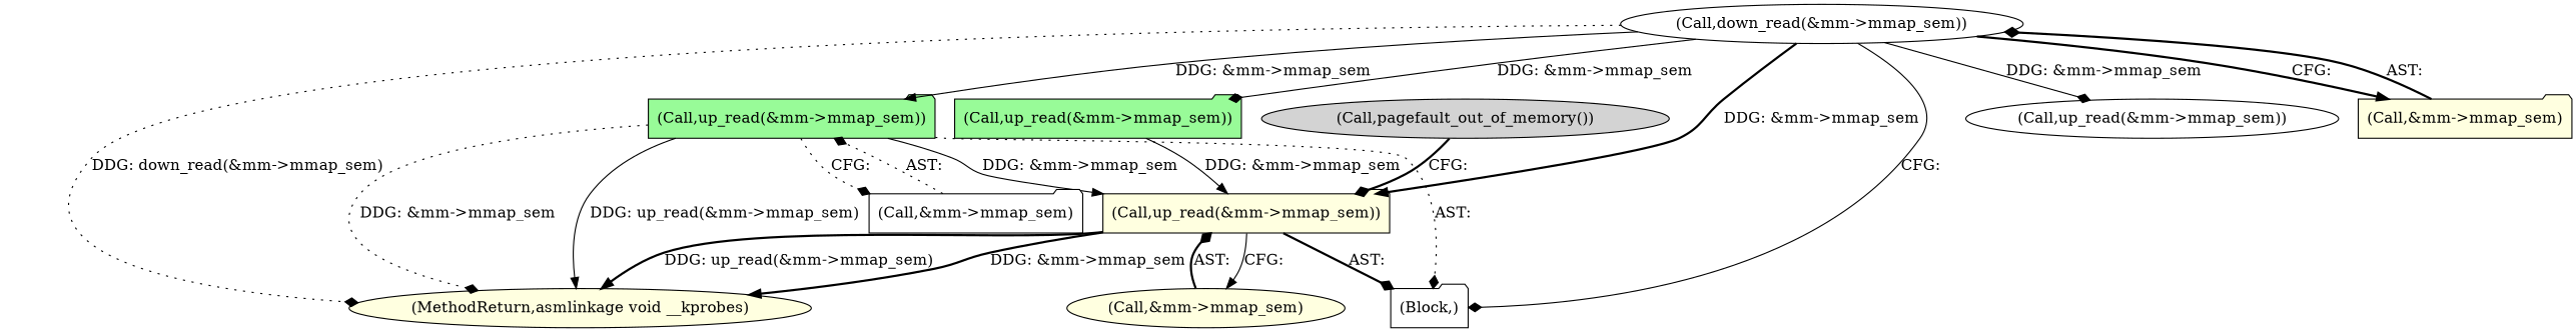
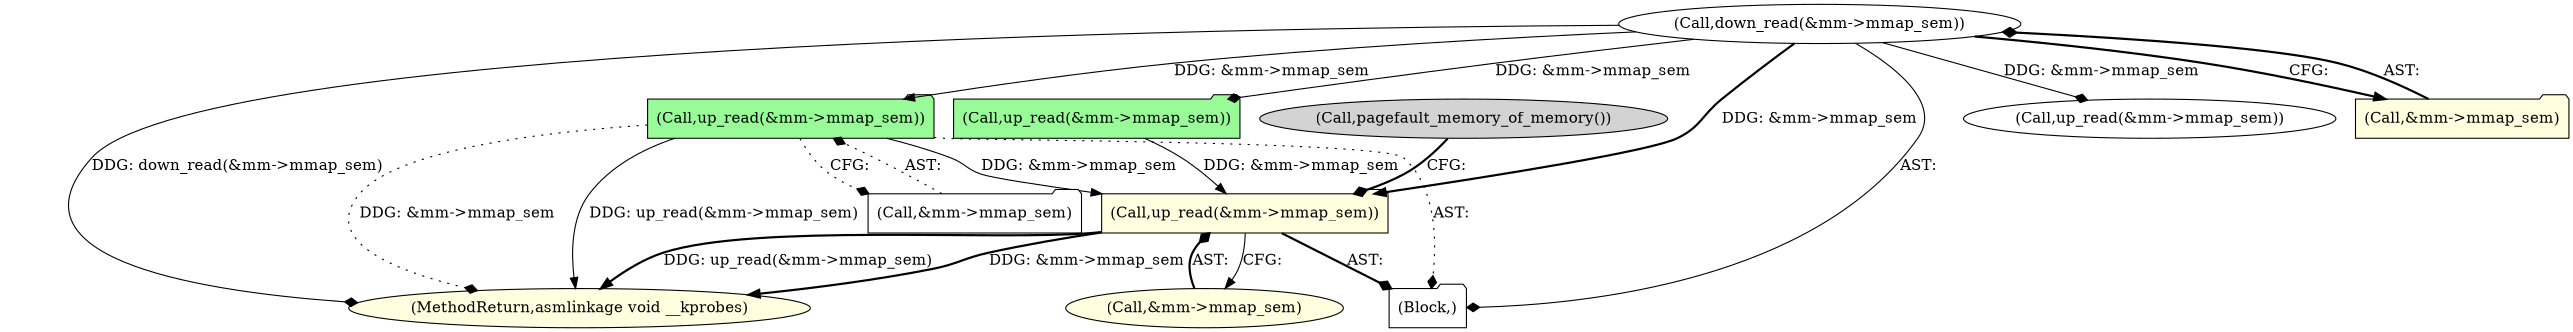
  digraph {
    node [fillcolor=lightyellow shape=folder style=filled]
    edge [arrowhead=diamond style=solid]
    n1 [fillcolor=palegreen label="(Call,up_read(&mm->mmap_sem))"]
    n2 [label="(Call,up_read(&mm->mmap_sem))"]
    n3 [fillcolor=white label="(Call,&mm->mmap_sem)"]
    n4 [label="(MethodReturn,asmlinkage void __kprobes)" shape=ellipse]
    n5 [fillcolor=white label="(Block,)"]
    n6 [label="(Call,&mm->mmap_sem)" shape=ellipse]
    n7 [fillcolor=white label="(Call,down_read(&mm->mmap_sem))" shape=ellipse]
    n8 [fillcolor=white label="(Call,up_read(&mm->mmap_sem))" shape=ellipse]
    n9 [label="(Call,&mm->mmap_sem)"]
    n10 [fillcolor=palegreen label="(Call,up_read(&mm->mmap_sem))"]
-   n11 [fillcolor=lightgrey label="(Call,pagefault_out_of_memory())" shape=ellipse]
+   n11 [fillcolor=lightgrey label="(Call,pagefault_memory_of_memory())" shape=ellipse]
    n1 -> n2 [arrowhead=normal label="DDG: &mm->mmap_sem"]
    n1 -> n3 [label="CFG: " style=dotted]
    n1 -> n4 [label="DDG: &mm->mmap_sem" style=dotted]
    n1 -> n4 [arrowhead=normal label="DDG: up_read(&mm->mmap_sem)"]
    n1 -> n5 [label="AST: " style=dotted]
    n2 -> n4 [arrowhead=normal label="DDG: up_read(&mm->mmap_sem)" style=bold]
    n2 -> n4 [arrowhead=normal label="DDG: &mm->mmap_sem" style=bold]
    n2 -> n5 [label="AST: " style=bold]
    n2 -> n6 [arrowhead=normal label="CFG: "]
    n3 -> n1 [label="AST: " style=dotted]
    n6 -> n2 [label="AST: " style=bold]
    n7 -> n1 [arrowhead=normal label="DDG: &mm->mmap_sem"]
    n7 -> n2 [arrowhead=normal label="DDG: &mm->mmap_sem" style=bold]
-   n7 -> n4 [label="DDG: down_read(&mm->mmap_sem)" style=dotted]
-   n7 -> n5 [label="CFG: "]
+   n7 -> n4 [label="DDG: down_read(&mm->mmap_sem)"]
+   n7 -> n5 [label="AST: "]
    n7 -> n8 [label="DDG: &mm->mmap_sem"]
    n7 -> n9 [arrowhead=normal label="CFG: " style=bold]
    n7 -> n10 [label="DDG: &mm->mmap_sem"]
    n9 -> n7 [label="AST: " style=bold]
    n10 -> n2 [arrowhead=normal label="DDG: &mm->mmap_sem"]
    n11 -> n2 [label="CFG: " style=bold]
  }
